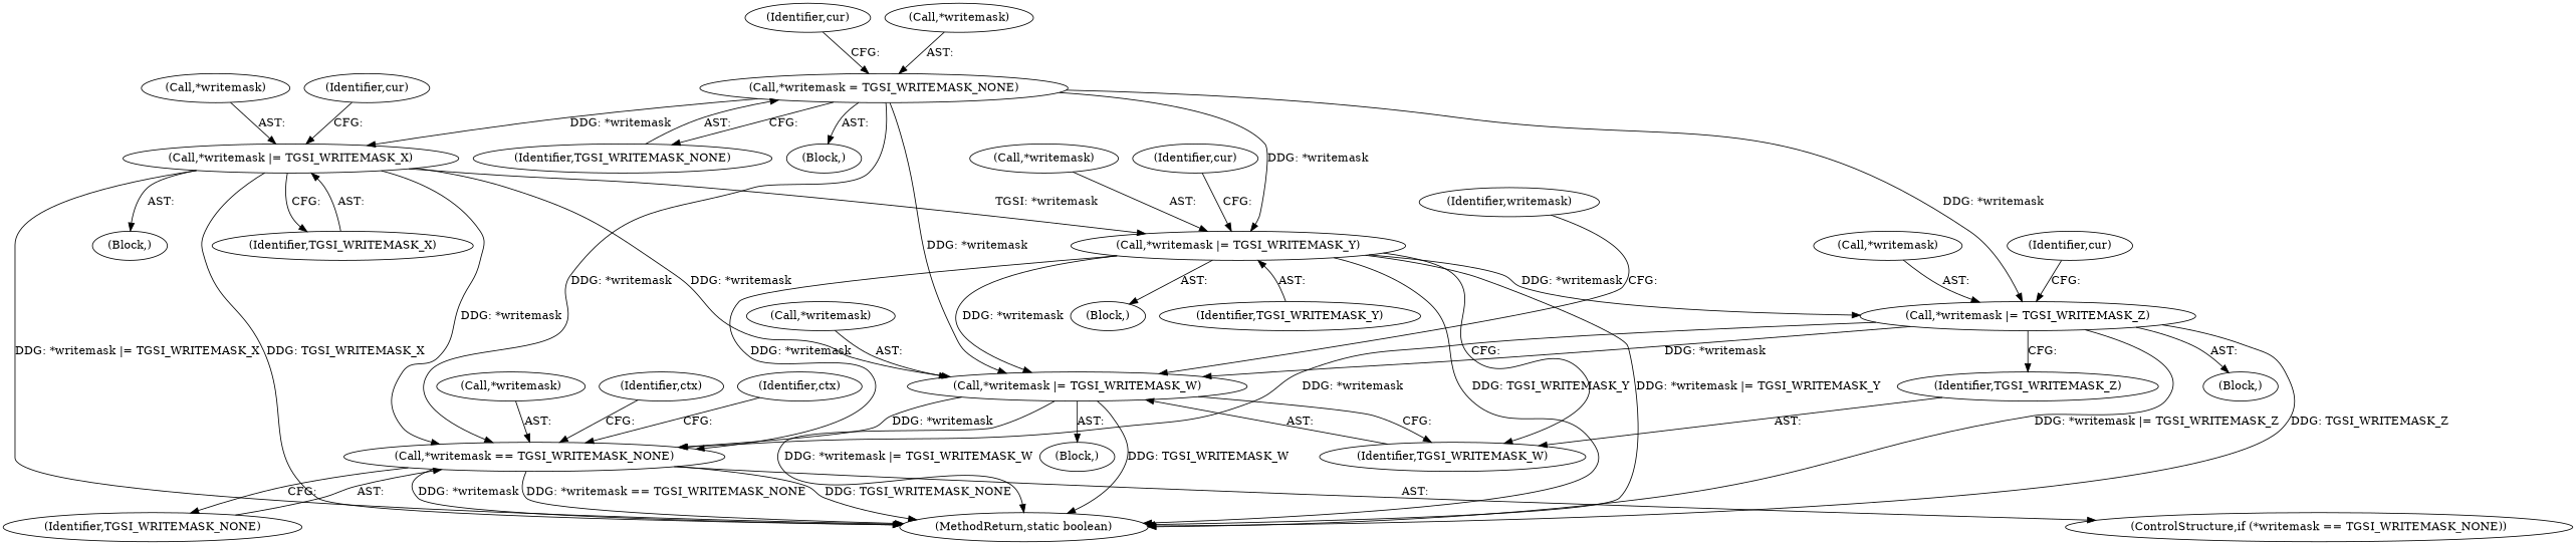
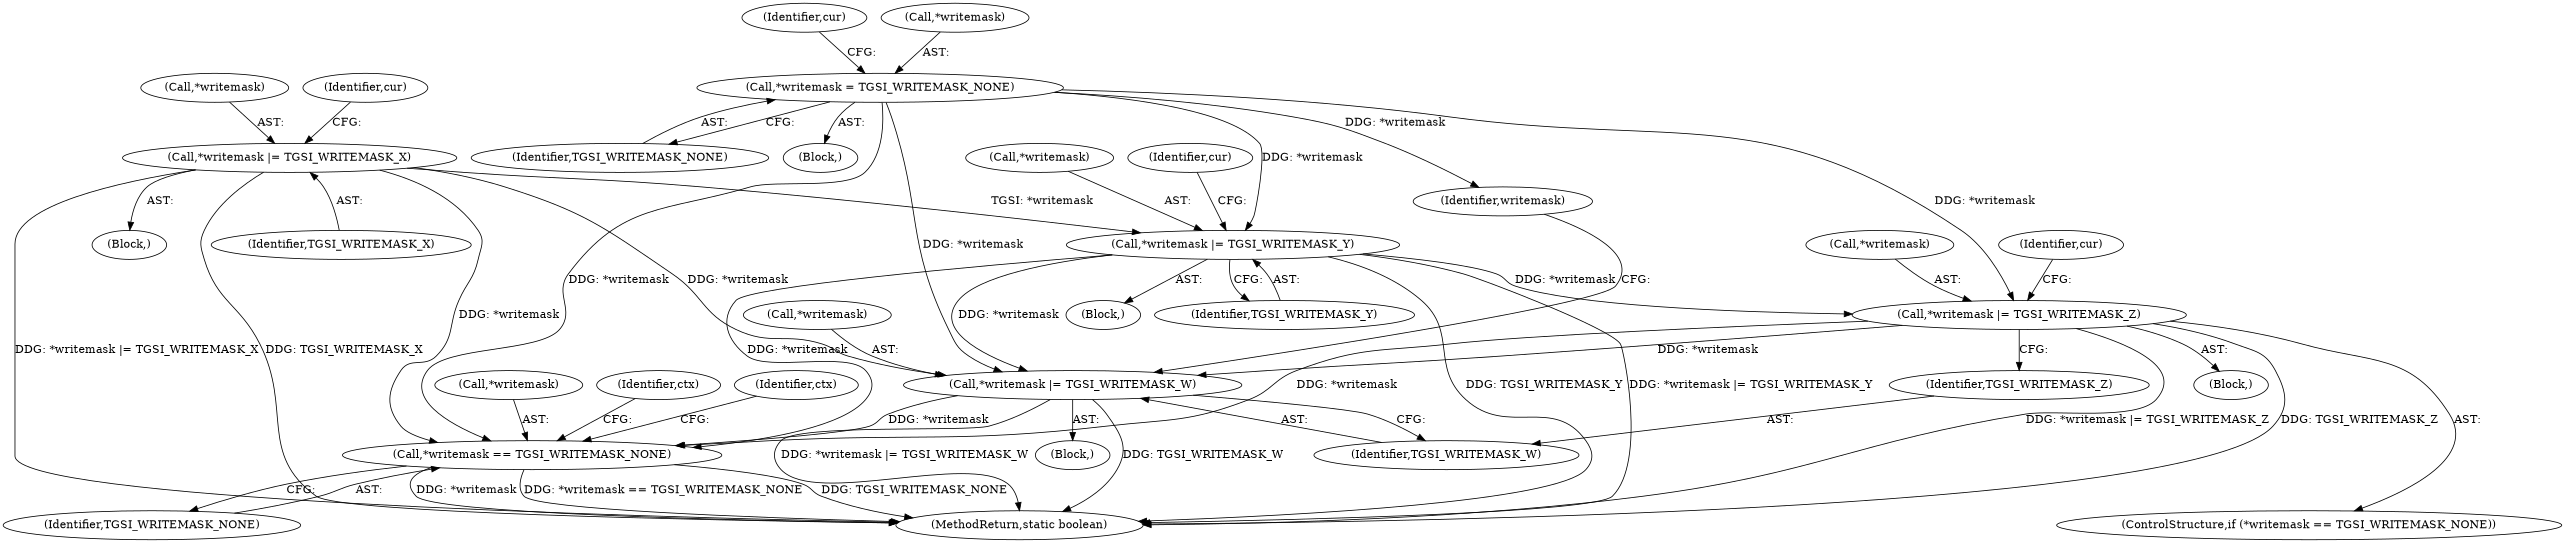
  digraph {
    n1 [label="(Call,*writemask |= TGSI_WRITEMASK_W)"]
    n2 [label="(Call,*writemask == TGSI_WRITEMASK_NONE)"]
    n3 [label="(MethodReturn,static boolean)"]
    n4 [label="(Block,)"]
    n5 [label="(Identifier,TGSI_WRITEMASK_W)"]
    n6 [label="(Identifier,TGSI_WRITEMASK_NONE)"]
    n7 [label="(ControlStructure,if (*writemask == TGSI_WRITEMASK_NONE))"]
    n8 [label="(Call,*writemask |= TGSI_WRITEMASK_X)"]
    n9 [label="(Call,*writemask |= TGSI_WRITEMASK_Y)"]
    n10 [label="(Block,)"]
    n11 [label="(Identifier,TGSI_WRITEMASK_X)"]
    n12 [label="(Call,*writemask |= TGSI_WRITEMASK_Z)"]
    n13 [label="(Identifier,TGSI_WRITEMASK_Z)"]
    n14 [label="(Block,)"]
    n15 [label="(Block,)"]
    n16 [label="(Identifier,TGSI_WRITEMASK_Y)"]
    n17 [label="(Call,*writemask = TGSI_WRITEMASK_NONE)"]
    n18 [label="(Identifier,TGSI_WRITEMASK_NONE)"]
    n19 [label="(Block,)"]
    n20 [label="(Call,*writemask)"]
    n21 [label="(Identifier,cur)"]
    n22 [label="(Call,*writemask)"]
    n23 [label="(Identifier,writemask)"]
    n24 [label="(Identifier,ctx)"]
    n25 [label="(Call,*writemask)"]
    n26 [label="(Call,*writemask)"]
    n27 [label="(Identifier,cur)"]
    n28 [label="(Call,*writemask)"]
    n29 [label="(Identifier,ctx)"]
    n30 [label="(Identifier,cur)"]
    n31 [label="(Call,*writemask)"]
    n32 [label="(Identifier,cur)"]
    n1 -> n2 [label="DDG: *writemask"]
    n1 -> n3 [label="DDG: *writemask |= TGSI_WRITEMASK_W"]
    n1 -> n3 [label="DDG: TGSI_WRITEMASK_W"]
    n1 -> n4 [label="AST: "]
    n1 -> n5 [label="CFG: "]
    n2 -> n3 [label="DDG: *writemask == TGSI_WRITEMASK_NONE"]
    n2 -> n3 [label="DDG: TGSI_WRITEMASK_NONE"]
    n2 -> n3 [label="DDG: *writemask"]
    n2 -> n6 [label="CFG: "]
-   n2 -> n7 [label="AST: "]
+   n12 -> n7 [label="AST: "]
    n5 -> n1 [label="AST: "]
    n6 -> n2 [label="AST: "]
    n8 -> n1 [label="DDG: *writemask"]
    n8 -> n2 [label="DDG: *writemask"]
    n8 -> n3 [label="DDG: TGSI_WRITEMASK_X"]
    n8 -> n3 [label="DDG: *writemask |= TGSI_WRITEMASK_X"]
    n8 -> n9 [label="TGSI: *writemask"]
    n8 -> n10 [label="AST: "]
-   n8 -> n11 [label="CFG: "]
    n9 -> n1 [label="DDG: *writemask"]
    n9 -> n2 [label="DDG: *writemask"]
    n9 -> n3 [label="DDG: *writemask |= TGSI_WRITEMASK_Y"]
    n9 -> n3 [label="DDG: TGSI_WRITEMASK_Y"]
    n9 -> n12 [label="DDG: *writemask"]
    n9 -> n15 [label="AST: "]
-   n9 -> n5 [label="CFG: "]
+   n9 -> n16 [label="CFG: "]
    n11 -> n8 [label="AST: "]
    n12 -> n1 [label="DDG: *writemask"]
    n12 -> n2 [label="DDG: *writemask"]
    n12 -> n3 [label="DDG: TGSI_WRITEMASK_Z"]
    n12 -> n3 [label="DDG: *writemask |= TGSI_WRITEMASK_Z"]
    n12 -> n13 [label="CFG: "]
    n12 -> n14 [label="AST: "]
    n13 -> n5 [label="AST: "]
    n16 -> n9 [label="AST: "]
    n17 -> n1 [label="DDG: *writemask"]
    n17 -> n2 [label="DDG: *writemask"]
-   n17 -> n8 [label="DDG: *writemask"]
+   n17 -> n23 [label="DDG: *writemask"]
    n17 -> n9 [label="DDG: *writemask"]
    n17 -> n12 [label="DDG: *writemask"]
    n17 -> n18 [label="CFG: "]
    n17 -> n19 [label="AST: "]
    n18 -> n17 [label="AST: "]
    n20 -> n2 [label="AST: "]
    n21 -> n9 [label="CFG: "]
    n22 -> n9 [label="AST: "]
    n23 -> n1 [label="CFG: "]
    n24 -> n2 [label="CFG: "]
    n25 -> n1 [label="AST: "]
    n26 -> n8 [label="AST: "]
    n27 -> n17 [label="CFG: "]
    n28 -> n12 [label="AST: "]
    n29 -> n2 [label="CFG: "]
    n30 -> n12 [label="CFG: "]
    n31 -> n17 [label="AST: "]
    n32 -> n8 [label="CFG: "]
  }
